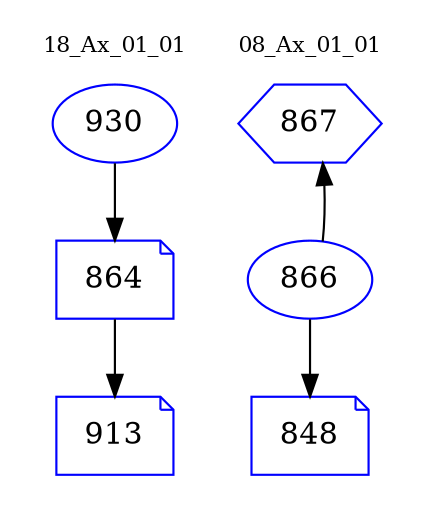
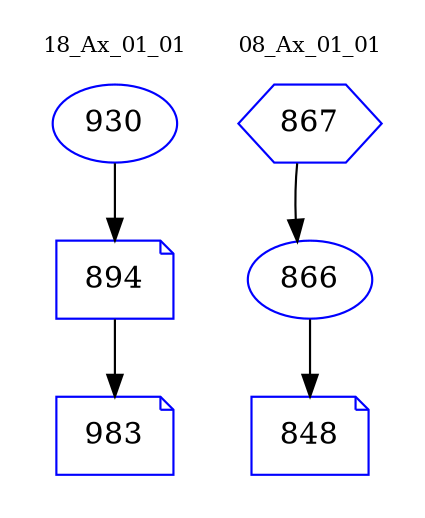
  digraph {
    node [color=blue shape=note]
    edge [color=black]
    n1 [label=930 shape=ellipse]
-   n2 [label=864]
-   n3 [label=913]
+   n2 [label=894]
+   n3 [label=983]
    n4 [label=867 shape=hexagon]
    n5 [label=866 shape=ellipse]
    n6 [label=848]
    subgraph cluster_1 {
      color=white
      fontsize=10
      label="18_Ax_01_01"
      n1
      n2
      n3
    }
    subgraph cluster_2 {
      color=white
      fontsize=10
      label="08_Ax_01_01"
      n4
      n5
      n6
    }
    n1 -> n2
    n2 -> n3
-   n5 -> n4
+   n4 -> n5
    n5 -> n6
  }
